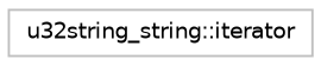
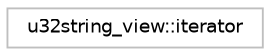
  digraph {
    rankdir=TB
-   n1 [color=grey75 fillcolor=white fontname=Helvetica fontsize=10 height=0.2 label="u32string_string::iterator" shape=record style=filled width=0.4]
+   n1 [color=grey75 fillcolor=white fontname=Helvetica fontsize=10 height=0.2 label="u32string_view::iterator" shape=record style=filled width=0.4]
  }
